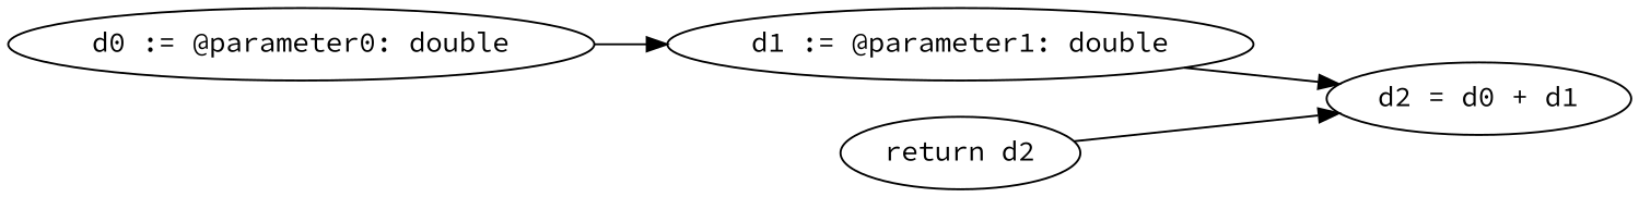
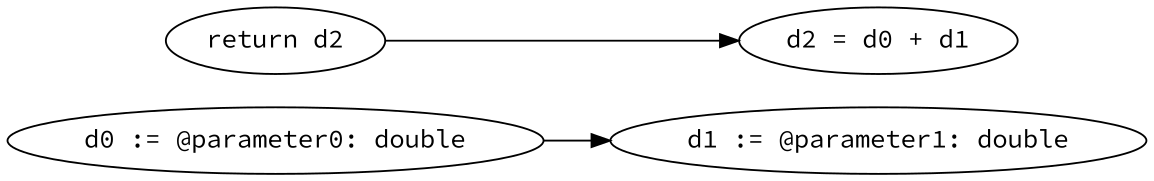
  digraph {
    fontname="Source Code Pro"
    rankdir=LR
    node [fontname="Source Code Pro"]
    edge [fontname="Source Code Pro"]
    "d0 := @parameter0: double"
    "d1 := @parameter1: double"
    "d2 = d0 + d1"
    "return d2"
    "d0 := @parameter0: double" -> "d1 := @parameter1: double"
-   "d1 := @parameter1: double" -> "d2 = d0 + d1"
    "return d2" -> "d2 = d0 + d1"
  }
